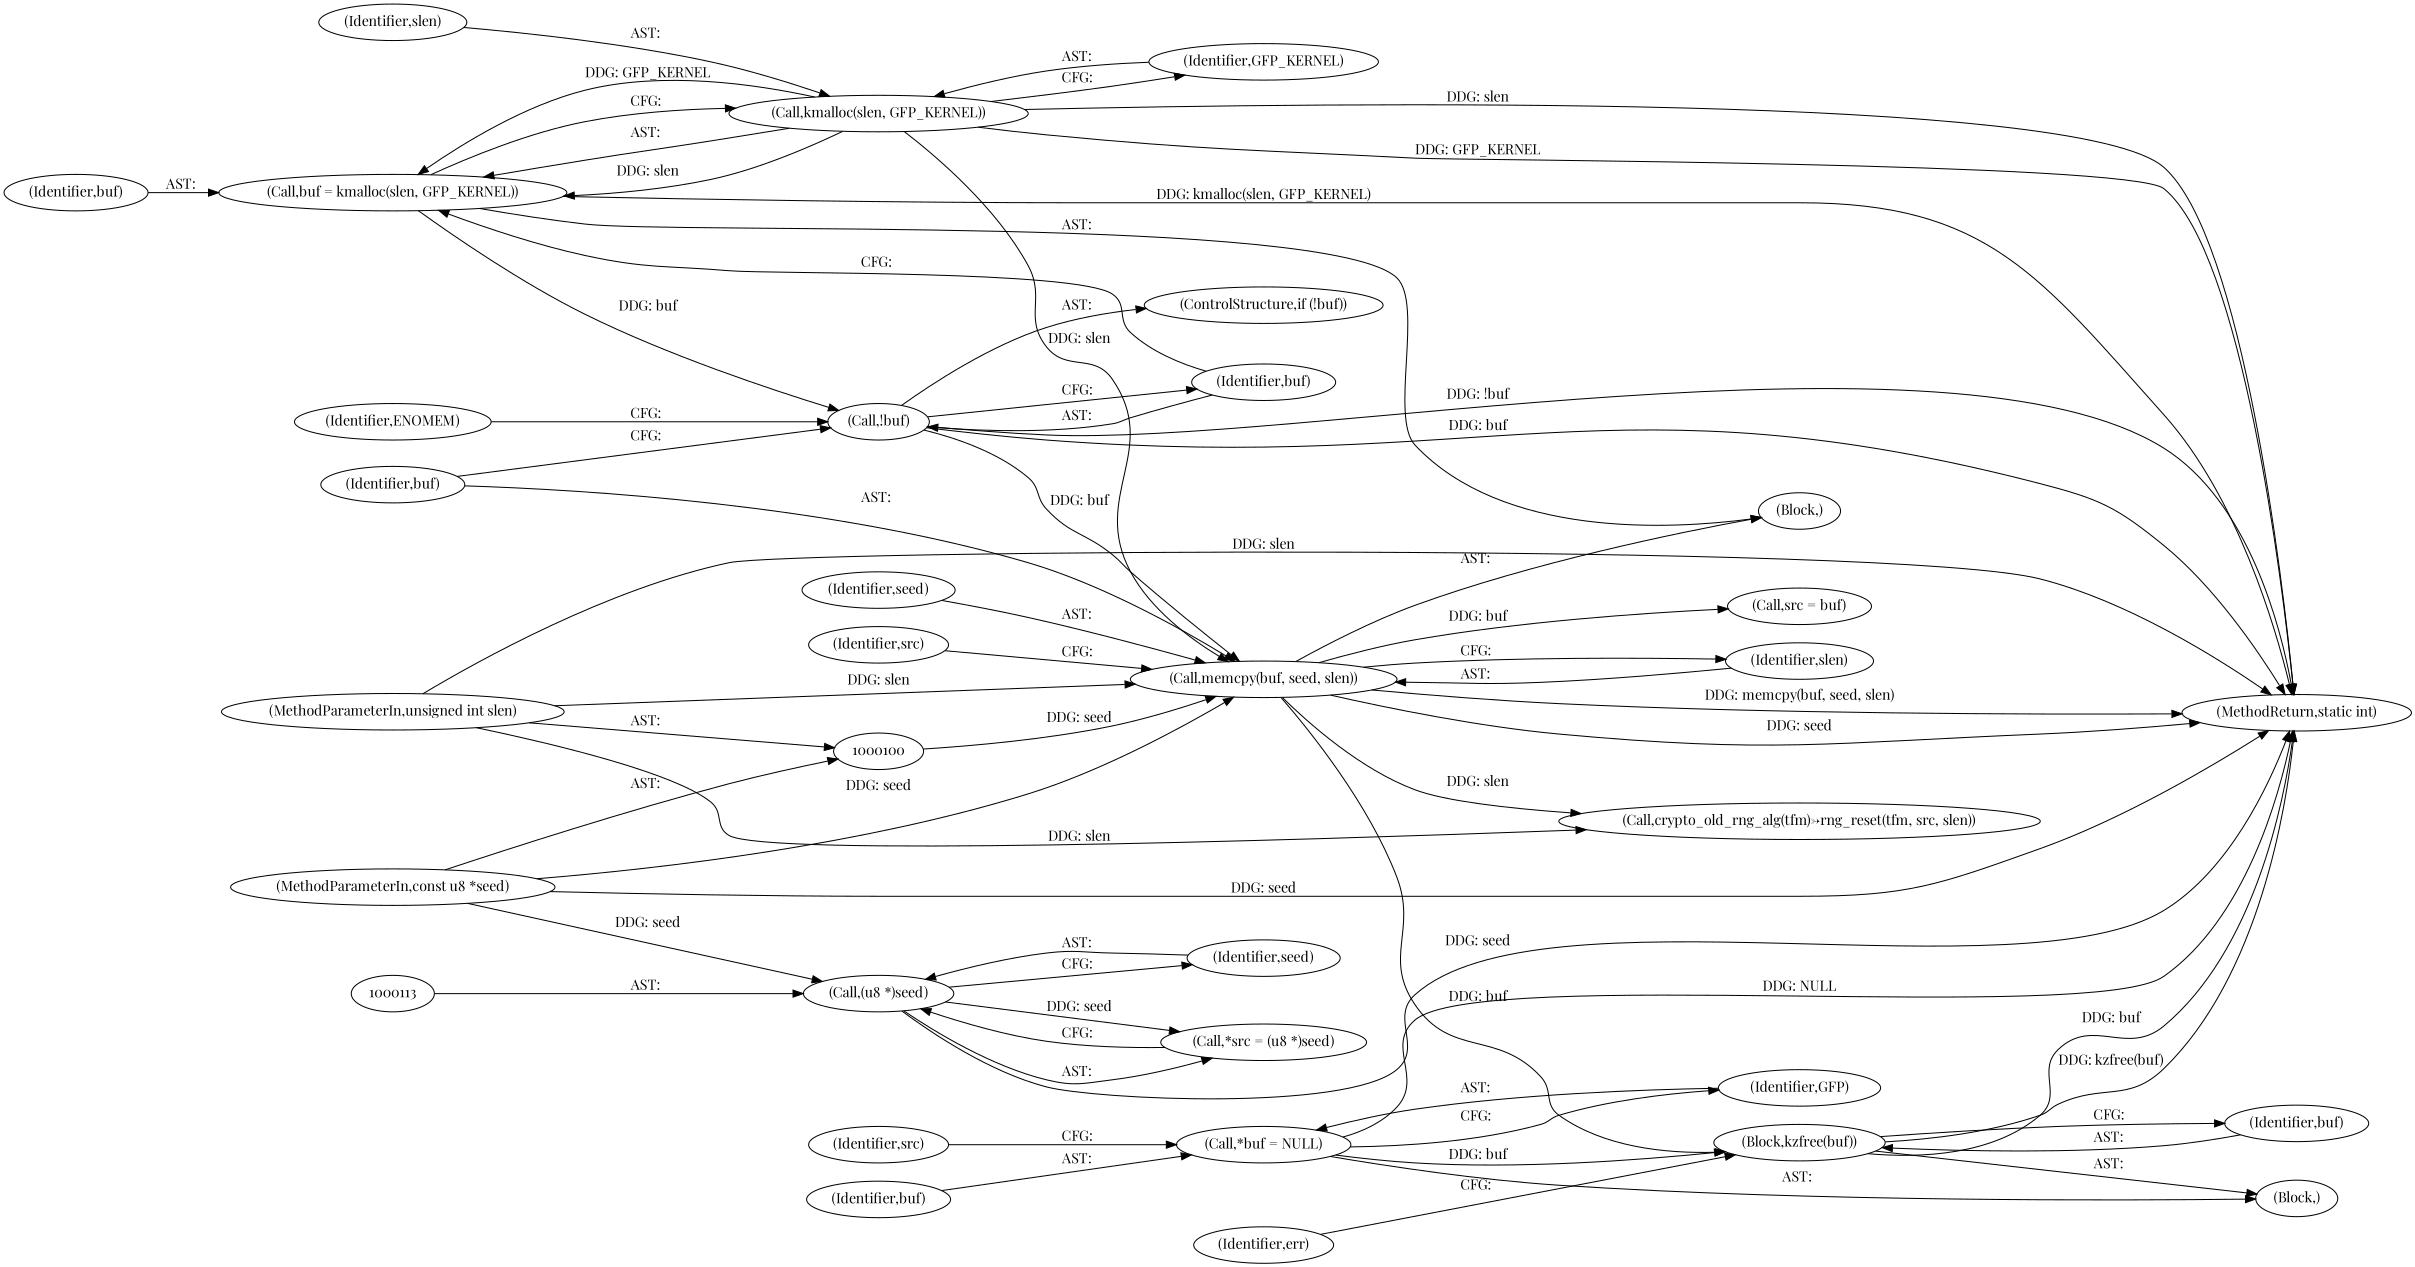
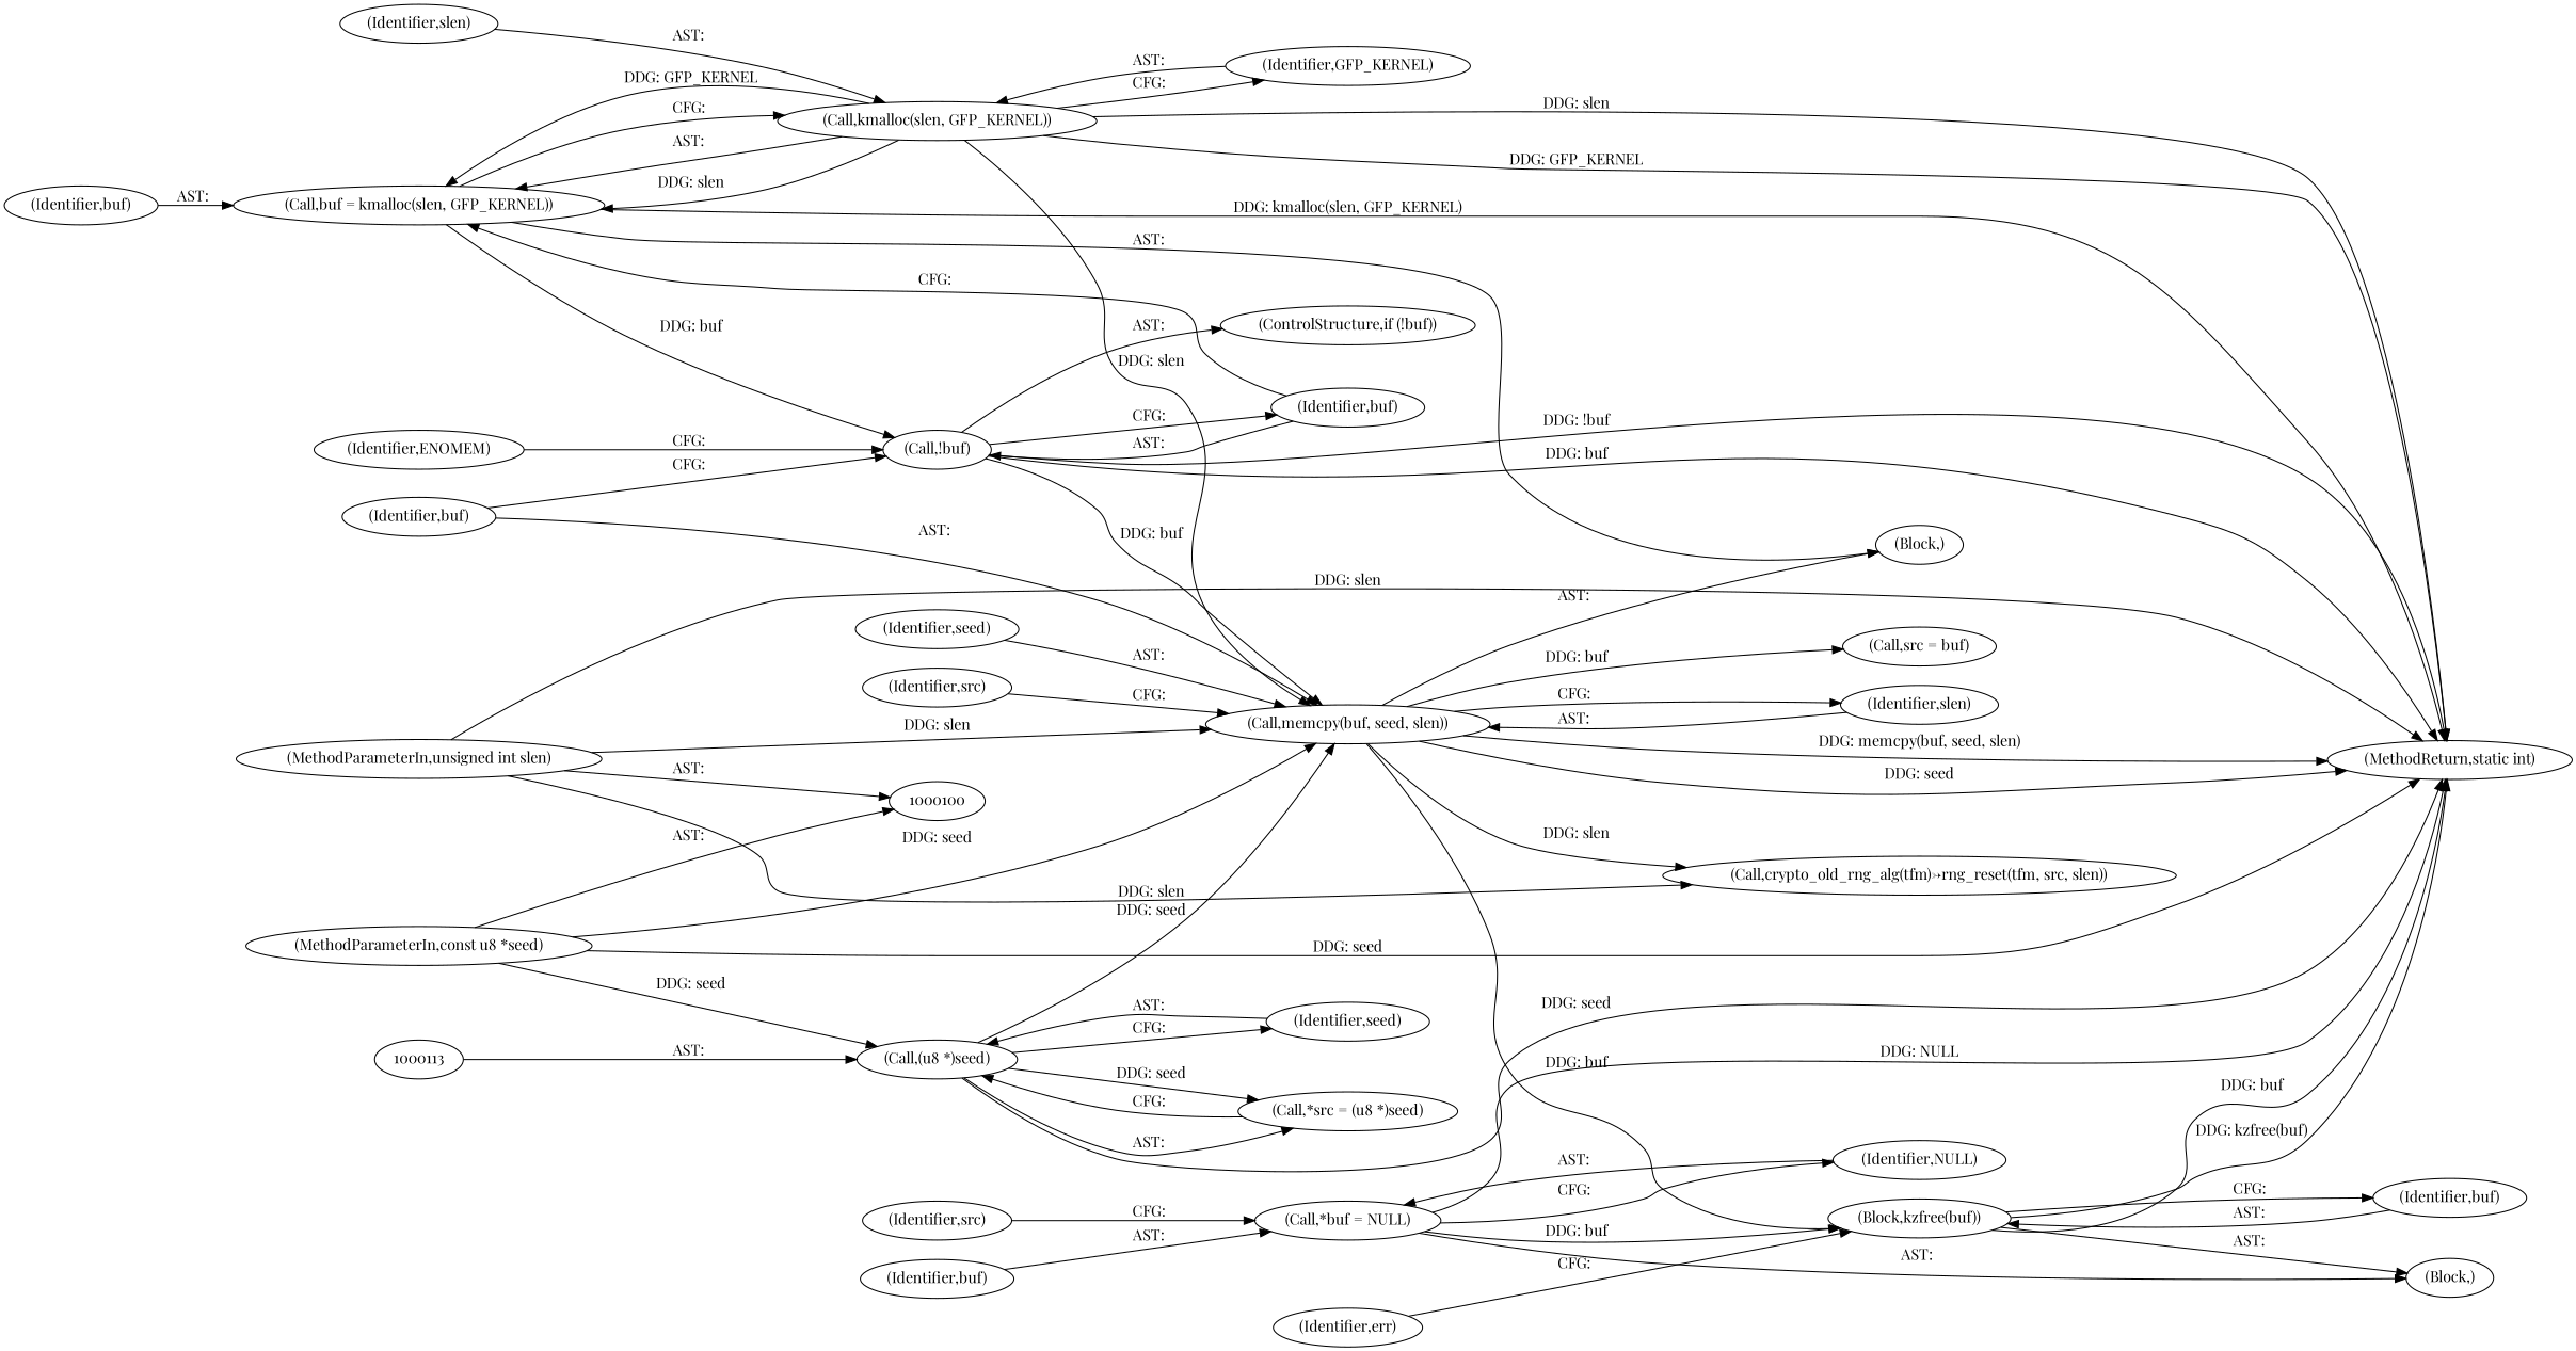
  digraph {
    fontname="Playfair Display"
    rankdir=LR
    node [fontname="Playfair Display"]
    edge [fontname="Playfair Display"]
    n1 [label="(Block,kzfree(buf))"]
    n2 [label="(Block,)"]
    n3 [label="(MethodReturn,static int)"]
    n4 [label="(Identifier,buf)"]
    n5 [label="(Call,*buf = NULL)"]
-   n6 [label="(Identifier,GFP)"]
+   n6 [label="(Identifier,NULL)"]
    n7 [label="(Call,memcpy(buf, seed, slen))"]
    n8 [label="(Block,)"]
    n9 [label="(Call,crypto_old_rng_alg(tfm)->rng_reset(tfm, src, slen))"]
    n10 [label="(Call,src = buf)"]
    n11 [label="(Identifier,slen)"]
    n12 [label="(Call,!buf)"]
    n13 [label="(ControlStructure,if (!buf))"]
    n14 [label="(Identifier,buf)"]
    n15 [label="(Call,buf = kmalloc(slen, GFP_KERNEL))"]
    n16 [label="(Call,kmalloc(slen, GFP_KERNEL))"]
    n17 [label="(Identifier,GFP_KERNEL)"]
    n18 [label="(MethodParameterIn,unsigned int slen)"]
    1000100
    n20 [label="(Call,(u8 *)seed)"]
    n21 [label="(Identifier,seed)"]
    n22 [label="(Call,*src = (u8 *)seed)"]
    n23 [label="(MethodParameterIn,const u8 *seed)"]
    n24 [label="(Identifier,err)"]
    n25 [label="(Identifier,ENOMEM)"]
    n26 [label="(Identifier,src)"]
    n27 [label="(Identifier,buf)"]
    n28 [label="(Identifier,src)"]
    n29 [label="(Identifier,seed)"]
    n30 [label="(Identifier,buf)"]
    n31 [label="(Identifier,buf)"]
    n32 [label="(Identifier,slen)"]
    1000113
    n1 -> n2 [label="AST: "]
    n1 -> n3 [label="DDG: buf"]
    n1 -> n3 [label="DDG: kzfree(buf)"]
    n1 -> n4 [label="CFG: "]
    n4 -> n1 [label="AST: "]
    n5 -> n1 [label="DDG: buf"]
    n5 -> n2 [label="AST: "]
    n5 -> n3 [label="DDG: NULL"]
    n5 -> n6 [label="CFG: "]
    n6 -> n5 [label="AST: "]
    n7 -> n1 [label="DDG: buf"]
    n7 -> n3 [label="DDG: memcpy(buf, seed, slen)"]
    n7 -> n3 [label="DDG: seed"]
    n7 -> n8 [label="AST: "]
    n7 -> n9 [label="DDG: slen"]
    n7 -> n10 [label="DDG: buf"]
    n7 -> n11 [label="CFG: "]
    n11 -> n7 [label="AST: "]
    n12 -> n3 [label="DDG: !buf"]
    n12 -> n3 [label="DDG: buf"]
    n12 -> n7 [label="DDG: buf"]
    n12 -> n13 [label="AST: "]
    n12 -> n14 [label="CFG: "]
    n14 -> n12 [label="AST: "]
    n14 -> n15 [label="CFG: "]
    n15 -> n3 [label="DDG: kmalloc(slen, GFP_KERNEL)"]
    n15 -> n8 [label="AST: "]
    n15 -> n12 [label="DDG: buf"]
    n15 -> n16 [label="CFG: "]
    n16 -> n3 [label="DDG: GFP_KERNEL"]
    n16 -> n3 [label="DDG: slen"]
    n16 -> n7 [label="DDG: slen"]
    n16 -> n15 [label="AST: "]
    n16 -> n15 [label="DDG: slen"]
    n16 -> n15 [label="DDG: GFP_KERNEL"]
    n16 -> n17 [label="CFG: "]
    n17 -> n16 [label="AST: "]
    n18 -> n3 [label="DDG: slen"]
    n18 -> n7 [label="DDG: slen"]
    n18 -> n9 [label="DDG: slen"]
    n18 -> 1000100 [label="AST: "]
    n20 -> n3 [label="DDG: seed"]
-   1000100 -> n7 [label="DDG: seed"]
+   n20 -> n7 [label="DDG: seed"]
    n20 -> n21 [label="CFG: "]
    n20 -> n22 [label="AST: "]
    n20 -> n22 [label="DDG: seed"]
    n21 -> n20 [label="AST: "]
    n22 -> n20 [label="CFG: "]
    n23 -> n3 [label="DDG: seed"]
    n23 -> n7 [label="DDG: seed"]
    n23 -> 1000100 [label="AST: "]
    n23 -> n20 [label="DDG: seed"]
    n24 -> n1 [label="CFG: "]
    n25 -> n12 [label="CFG: "]
    n26 -> n5 [label="CFG: "]
    n27 -> n7 [label="AST: "]
    n27 -> n12 [label="CFG: "]
    n28 -> n7 [label="CFG: "]
    n29 -> n7 [label="AST: "]
    n30 -> n15 [label="AST: "]
    n31 -> n5 [label="AST: "]
    n32 -> n16 [label="AST: "]
    1000113 -> n20 [label="AST: "]
  }
